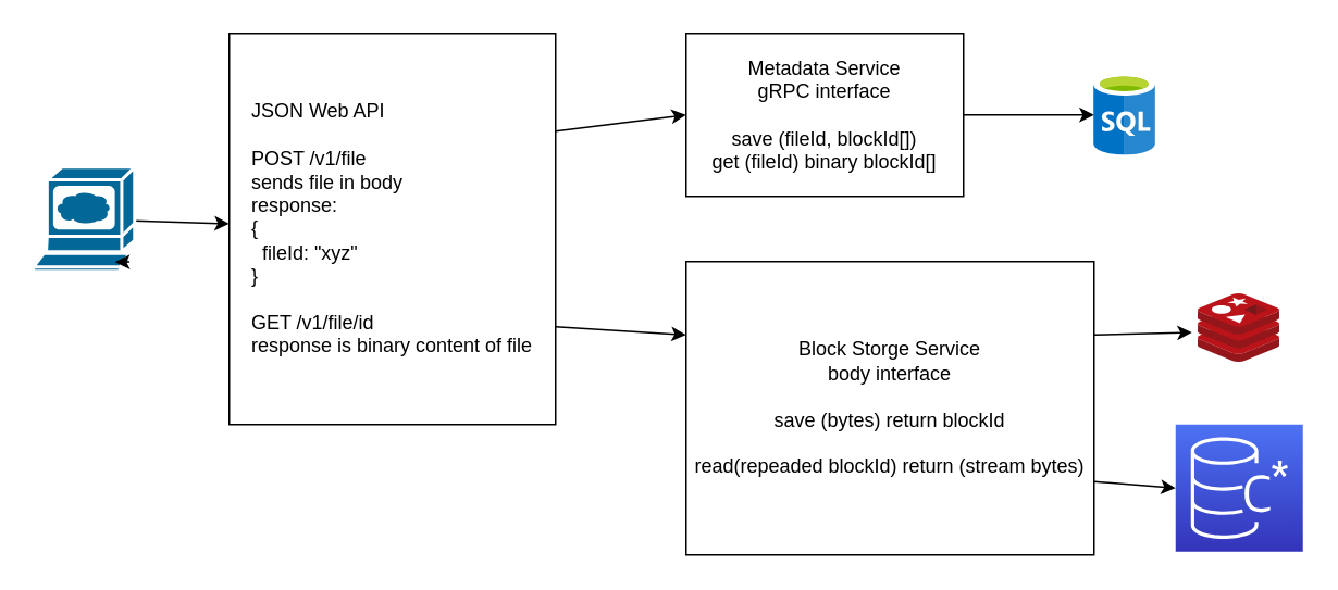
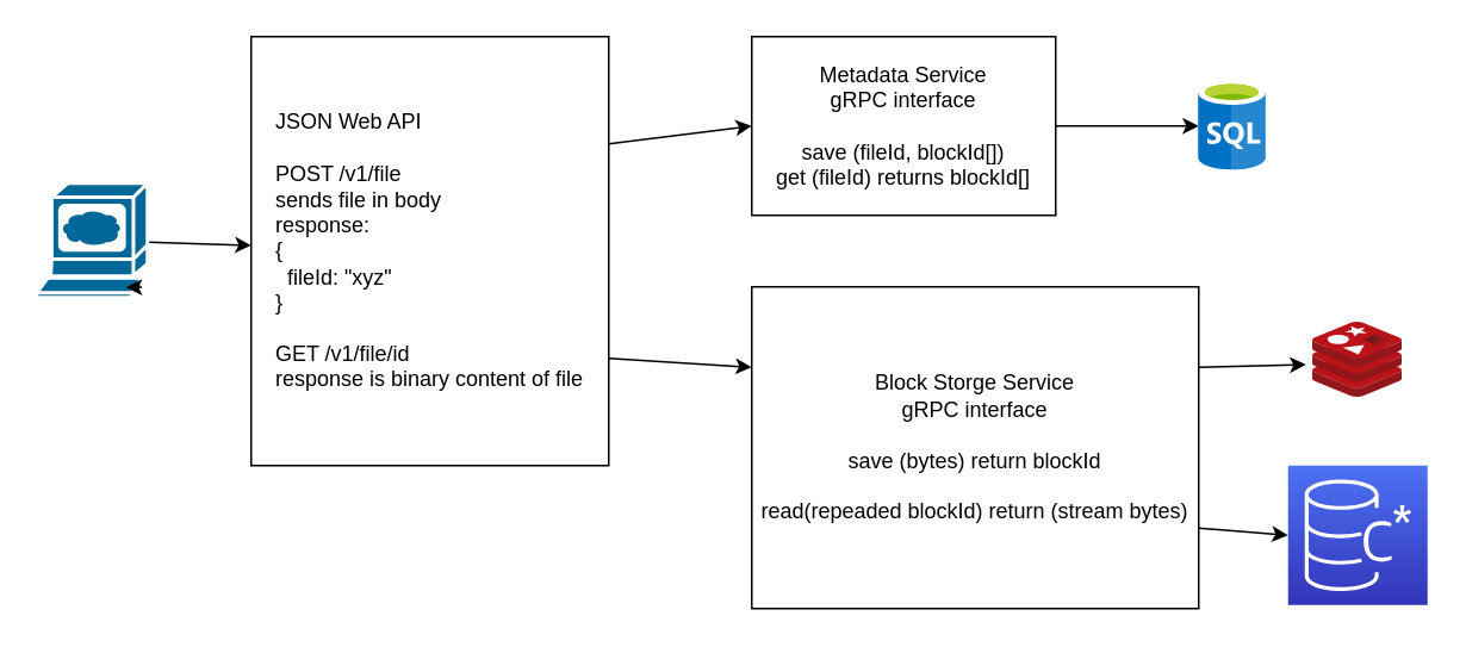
  <mxCell id="0" />
  <mxCell id="1" parent="0" />
  <mxCell id="2" value="" style="edgeStyle=none;html=1;" parent="1" source="3" target="6" edge="1"><mxGeometry relative="1" as="geometry" /></mxCell>
  <mxCell id="3" value="" style="shape=mxgraph.cisco.computers_and_peripherals.web_browser;html=1;pointerEvents=1;dashed=0;fillColor=#036897;strokeColor=#ffffff;strokeWidth=2;verticalLabelPosition=bottom;verticalAlign=top;align=center;outlineConnect=0;" parent="1" vertex="1"><mxGeometry x="20" y="102" width="62" height="64" as="geometry" /></mxCell>
  <mxCell id="4" value="" style="edgeStyle=none;html=1;entryX=0;entryY=0.5;entryDx=0;entryDy=0;exitX=1;exitY=0.25;exitDx=0;exitDy=0;" parent="1" source="6" target="9" edge="1"><mxGeometry relative="1" as="geometry"><mxPoint x="480" y="140" as="targetPoint" /></mxGeometry></mxCell>
  <mxCell id="5" style="edgeStyle=none;html=1;exitX=1;exitY=0.75;exitDx=0;exitDy=0;entryX=0;entryY=0.25;entryDx=0;entryDy=0;" parent="1" source="6" target="13" edge="1"><mxGeometry relative="1" as="geometry" /></mxCell>
  <mxCell id="6" value="&lt;div style=&quot;text-align: left;&quot;&gt;&lt;span style=&quot;background-color: initial;&quot;&gt;JSON Web API&lt;/span&gt;&lt;/div&gt;&lt;div style=&quot;text-align: left;&quot;&gt;&lt;br&gt;&lt;/div&gt;&lt;div style=&quot;text-align: left;&quot;&gt;&lt;span style=&quot;background-color: initial;&quot;&gt;POST /v1/file&lt;/span&gt;&lt;/div&gt;&lt;div style=&quot;text-align: left;&quot;&gt;&lt;span style=&quot;background-color: initial;&quot;&gt;sends file in body&lt;/span&gt;&lt;/div&gt;&lt;div style=&quot;text-align: left;&quot;&gt;&lt;span style=&quot;background-color: initial;&quot;&gt;response:&lt;/span&gt;&lt;/div&gt;&lt;div style=&quot;text-align: left;&quot;&gt;&lt;span style=&quot;background-color: initial;&quot;&gt;{&lt;/span&gt;&lt;/div&gt;&lt;div style=&quot;text-align: left;&quot;&gt;&lt;span style=&quot;background-color: initial;&quot;&gt;&amp;nbsp; fileId: &quot;xyz&quot;&lt;/span&gt;&lt;/div&gt;&lt;div style=&quot;text-align: left;&quot;&gt;&lt;span style=&quot;background-color: initial;&quot;&gt;}&lt;/span&gt;&lt;/div&gt;&lt;div style=&quot;text-align: left;&quot;&gt;&lt;br&gt;&lt;/div&gt;&lt;div style=&quot;text-align: left;&quot;&gt;&lt;span style=&quot;background-color: initial;&quot;&gt;GET /v1/file/id&lt;/span&gt;&lt;/div&gt;&lt;div style=&quot;text-align: left;&quot;&gt;&lt;span style=&quot;background-color: initial;&quot;&gt;response is binary content of file&lt;/span&gt;&lt;/div&gt;" style="rounded=0;whiteSpace=wrap;html=1;" parent="1" vertex="1"><mxGeometry x="140" y="20" width="200" height="240" as="geometry" /></mxCell>
  <mxCell id="7" style="edgeStyle=none;html=1;exitX=0.95;exitY=0.91;exitDx=0;exitDy=0;exitPerimeter=0;entryX=0.806;entryY=0.912;entryDx=0;entryDy=0;entryPerimeter=0;" parent="1" source="3" target="3" edge="1"><mxGeometry relative="1" as="geometry" /></mxCell>
  <mxCell id="8" value="" style="edgeStyle=none;html=1;" parent="1" source="9" target="10" edge="1"><mxGeometry relative="1" as="geometry" /></mxCell>
- <mxCell id="9" value="Metadata Service&lt;br&gt;gRPC interface&lt;br&gt;&lt;br&gt;save (fileId, blockId[])&lt;br&gt;get (fileId) binary blockId[]" style="rounded=0;whiteSpace=wrap;html=1;" parent="1" vertex="1"><mxGeometry x="420" y="20" width="170" height="100" as="geometry" /></mxCell>
+ <mxCell id="9" value="Metadata Service&lt;br&gt;gRPC interface&lt;br&gt;&lt;br&gt;save (fileId, blockId[])&lt;br&gt;get (fileId) returns blockId[]" style="rounded=0;whiteSpace=wrap;html=1;" parent="1" vertex="1"><mxGeometry x="420" y="20" width="170" height="100" as="geometry" /></mxCell>
  <mxCell id="10" value="" style="sketch=0;aspect=fixed;html=1;points=[];align=center;image;fontSize=12;image=img/lib/mscae/SQL_Database_generic.svg;" parent="1" vertex="1"><mxGeometry x="670" y="45" width="38" height="50" as="geometry" /></mxCell>
  <mxCell id="11" style="edgeStyle=none;html=1;exitX=1;exitY=0.25;exitDx=0;exitDy=0;entryX=-0.08;entryY=0.56;entryDx=0;entryDy=0;entryPerimeter=0;" parent="1" source="13" target="15" edge="1"><mxGeometry relative="1" as="geometry" /></mxCell>
  <mxCell id="12" style="edgeStyle=none;html=1;exitX=1;exitY=0.75;exitDx=0;exitDy=0;entryX=0;entryY=0.5;entryDx=0;entryDy=0;entryPerimeter=0;" parent="1" source="13" target="14" edge="1"><mxGeometry relative="1" as="geometry" /></mxCell>
- <mxCell id="13" value="Block Storge Service&lt;br&gt;body interface&lt;br&gt;&lt;br&gt;save (bytes) return blockId&lt;br&gt;&lt;br&gt;read(repeaded blockId) return (stream bytes)" style="rounded=0;whiteSpace=wrap;html=1;" parent="1" vertex="1"><mxGeometry x="420" y="160" width="250" height="180" as="geometry" /></mxCell>
+ <mxCell id="13" value="Block Storge Service&lt;br&gt;gRPC interface&lt;br&gt;&lt;br&gt;save (bytes) return blockId&lt;br&gt;&lt;br&gt;read(repeaded blockId) return (stream bytes)" style="rounded=0;whiteSpace=wrap;html=1;" parent="1" vertex="1"><mxGeometry x="420" y="160" width="250" height="180" as="geometry" /></mxCell>
  <mxCell id="14" value="" style="sketch=0;points=[[0,0,0],[0.25,0,0],[0.5,0,0],[0.75,0,0],[1,0,0],[0,1,0],[0.25,1,0],[0.5,1,0],[0.75,1,0],[1,1,0],[0,0.25,0],[0,0.5,0],[0,0.75,0],[1,0.25,0],[1,0.5,0],[1,0.75,0]];outlineConnect=0;fontColor=#232F3E;gradientColor=#4D72F3;gradientDirection=north;fillColor=#3334B9;strokeColor=#ffffff;dashed=0;verticalLabelPosition=bottom;verticalAlign=top;align=center;html=1;fontSize=12;fontStyle=0;aspect=fixed;shape=mxgraph.aws4.resourceIcon;resIcon=mxgraph.aws4.managed_apache_cassandra_service;" vertex="1" parent="1"><mxGeometry x="720" y="260" width="78" height="78" as="geometry" /></mxCell>
  <mxCell id="15" value="" style="sketch=0;aspect=fixed;html=1;points=[];align=center;image;fontSize=12;image=img/lib/mscae/Cache_Redis_Product.svg;" vertex="1" parent="1"><mxGeometry x="734" y="180" width="50" height="42" as="geometry" /></mxCell>
